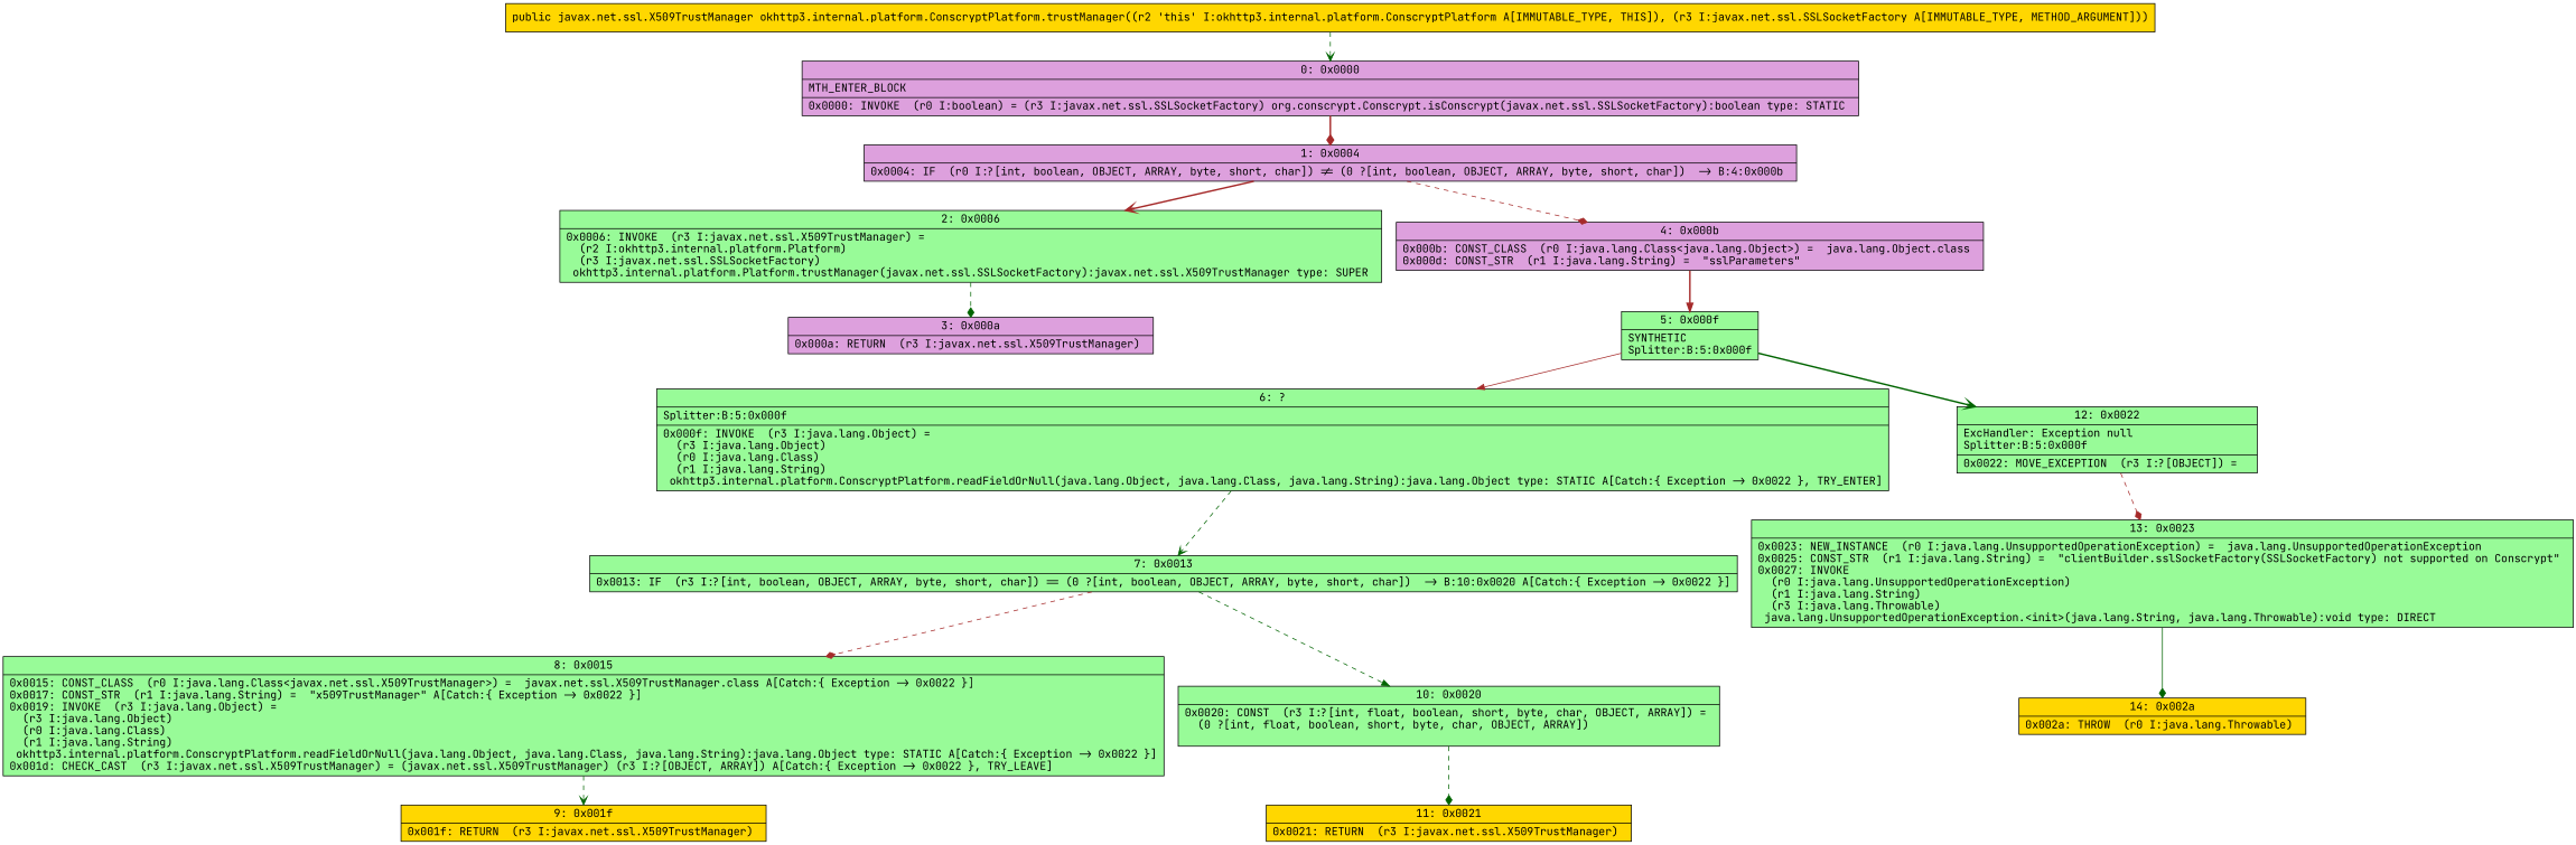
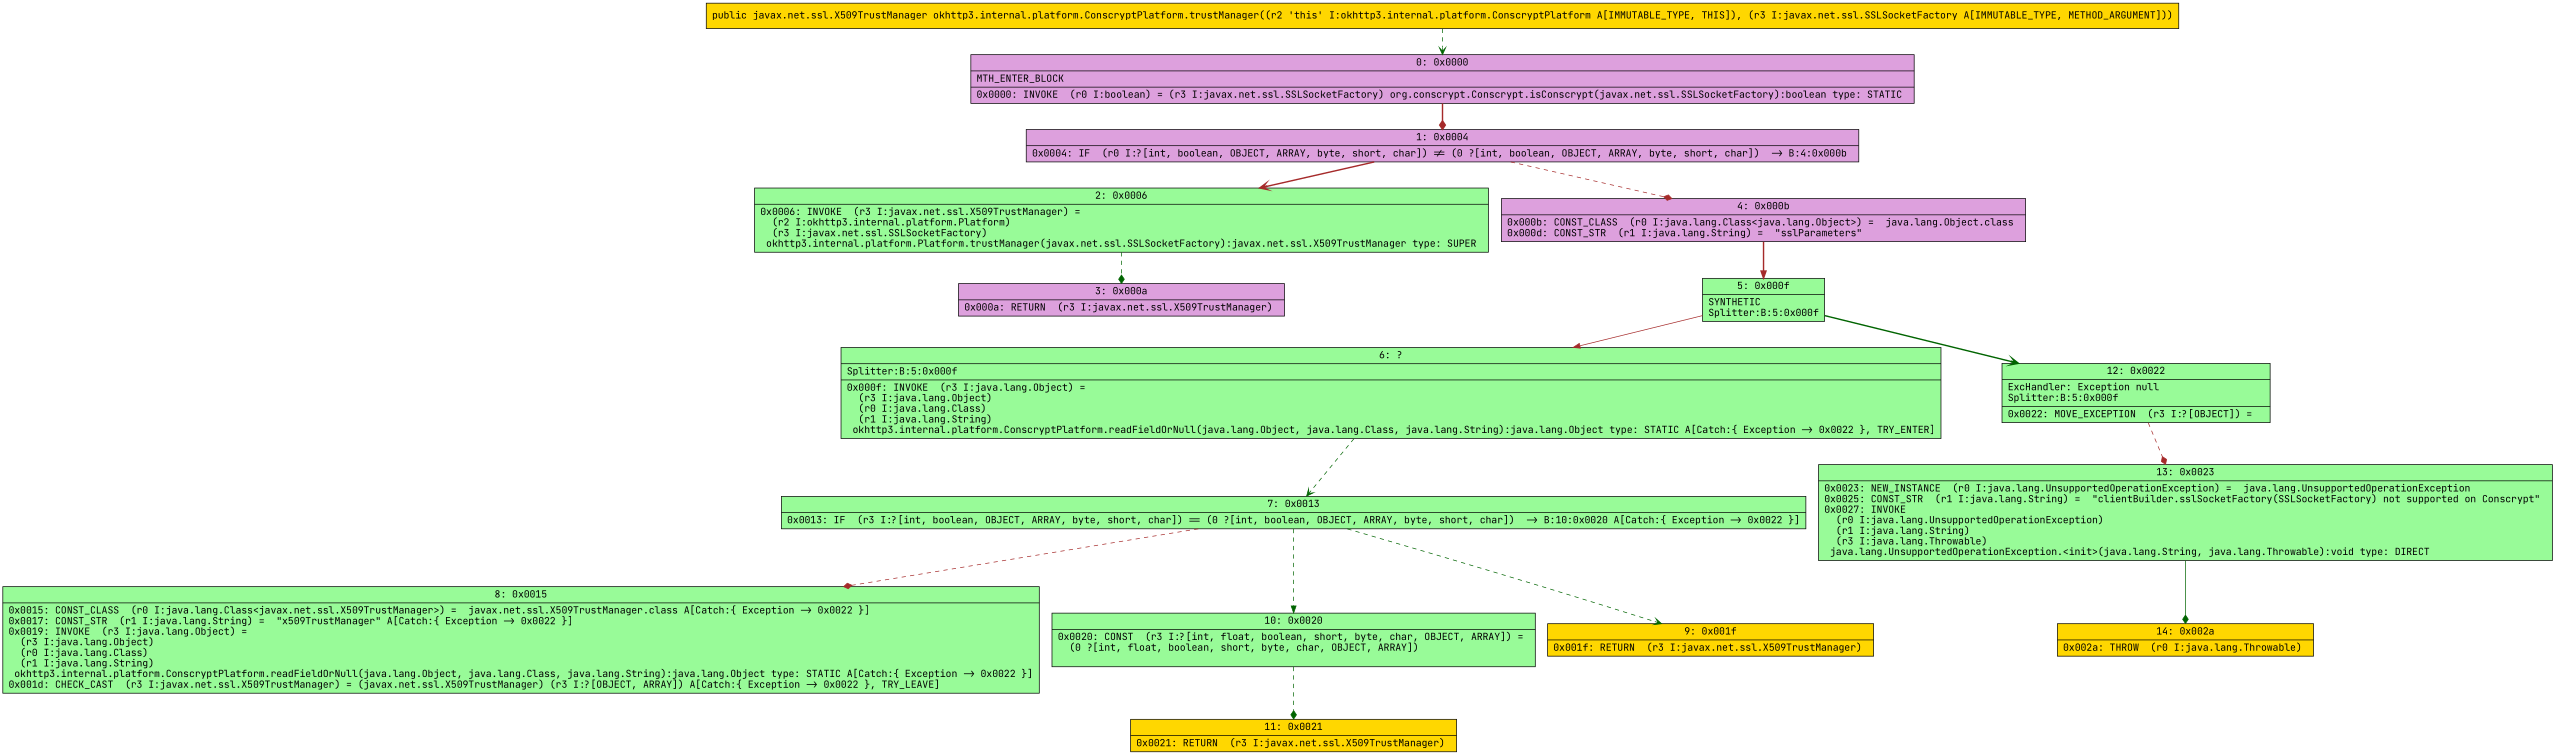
  digraph {
    fontname="JetBrains Mono"
    node [fillcolor=palegreen fontname="JetBrains Mono" shape=record style=filled]
    edge [arrowhead=diamond color=darkgreen fontname="JetBrains Mono" style=dashed]
    n1 [fillcolor=plum label="{0\:\ 0x0000|MTH_ENTER_BLOCK\l|0x0000: INVOKE  (r0 I:boolean) = (r3 I:javax.net.ssl.SSLSocketFactory) org.conscrypt.Conscrypt.isConscrypt(javax.net.ssl.SSLSocketFactory):boolean type: STATIC \l}"]
    n2 [fillcolor=plum label="{1\:\ 0x0004|0x0004: IF  (r0 I:?[int, boolean, OBJECT, ARRAY, byte, short, char]) != (0 ?[int, boolean, OBJECT, ARRAY, byte, short, char])  \-\> B:4:0x000b \l}"]
    n3 [label="{2\:\ 0x0006|0x0006: INVOKE  (r3 I:javax.net.ssl.X509TrustManager) = \l  (r2 I:okhttp3.internal.platform.Platform)\l  (r3 I:javax.net.ssl.SSLSocketFactory)\l okhttp3.internal.platform.Platform.trustManager(javax.net.ssl.SSLSocketFactory):javax.net.ssl.X509TrustManager type: SUPER \l}"]
    n4 [fillcolor=plum label="{4\:\ 0x000b|0x000b: CONST_CLASS  (r0 I:java.lang.Class\<java.lang.Object\>) =  java.lang.Object.class \l0x000d: CONST_STR  (r1 I:java.lang.String) =  \"sslParameters\" \l}"]
    n5 [fillcolor=plum label="{3\:\ 0x000a|0x000a: RETURN  (r3 I:javax.net.ssl.X509TrustManager) \l}"]
    n6 [label="{5\:\ 0x000f|SYNTHETIC\lSplitter:B:5:0x000f\l}"]
    n7 [label="{6\:\ ?|Splitter:B:5:0x000f\l|0x000f: INVOKE  (r3 I:java.lang.Object) = \l  (r3 I:java.lang.Object)\l  (r0 I:java.lang.Class)\l  (r1 I:java.lang.String)\l okhttp3.internal.platform.ConscryptPlatform.readFieldOrNull(java.lang.Object, java.lang.Class, java.lang.String):java.lang.Object type: STATIC A[Catch:\{ Exception \-\> 0x0022 \}, TRY_ENTER]\l}"]
    n8 [label="{12\:\ 0x0022|ExcHandler: Exception null\lSplitter:B:5:0x000f\l|0x0022: MOVE_EXCEPTION  (r3 I:?[OBJECT]) =  \l}"]
    n9 [label="{7\:\ 0x0013|0x0013: IF  (r3 I:?[int, boolean, OBJECT, ARRAY, byte, short, char]) == (0 ?[int, boolean, OBJECT, ARRAY, byte, short, char])  \-\> B:10:0x0020 A[Catch:\{ Exception \-\> 0x0022 \}]\l}"]
    n10 [label="{13\:\ 0x0023|0x0023: NEW_INSTANCE  (r0 I:java.lang.UnsupportedOperationException) =  java.lang.UnsupportedOperationException \l0x0025: CONST_STR  (r1 I:java.lang.String) =  \"clientBuilder.sslSocketFactory(SSLSocketFactory) not supported on Conscrypt\" \l0x0027: INVOKE  \l  (r0 I:java.lang.UnsupportedOperationException)\l  (r1 I:java.lang.String)\l  (r3 I:java.lang.Throwable)\l java.lang.UnsupportedOperationException.\<init\>(java.lang.String, java.lang.Throwable):void type: DIRECT \l}"]
    n11 [label="{8\:\ 0x0015|0x0015: CONST_CLASS  (r0 I:java.lang.Class\<javax.net.ssl.X509TrustManager\>) =  javax.net.ssl.X509TrustManager.class A[Catch:\{ Exception \-\> 0x0022 \}]\l0x0017: CONST_STR  (r1 I:java.lang.String) =  \"x509TrustManager\" A[Catch:\{ Exception \-\> 0x0022 \}]\l0x0019: INVOKE  (r3 I:java.lang.Object) = \l  (r3 I:java.lang.Object)\l  (r0 I:java.lang.Class)\l  (r1 I:java.lang.String)\l okhttp3.internal.platform.ConscryptPlatform.readFieldOrNull(java.lang.Object, java.lang.Class, java.lang.String):java.lang.Object type: STATIC A[Catch:\{ Exception \-\> 0x0022 \}]\l0x001d: CHECK_CAST  (r3 I:javax.net.ssl.X509TrustManager) = (javax.net.ssl.X509TrustManager) (r3 I:?[OBJECT, ARRAY]) A[Catch:\{ Exception \-\> 0x0022 \}, TRY_LEAVE]\l}"]
    n12 [label="{10\:\ 0x0020|0x0020: CONST  (r3 I:?[int, float, boolean, short, byte, char, OBJECT, ARRAY]) = \l  (0 ?[int, float, boolean, short, byte, char, OBJECT, ARRAY])\l \l}"]
    n13 [fillcolor=gold label="{9\:\ 0x001f|0x001f: RETURN  (r3 I:javax.net.ssl.X509TrustManager) \l}"]
    n14 [fillcolor=gold label="{11\:\ 0x0021|0x0021: RETURN  (r3 I:javax.net.ssl.X509TrustManager) \l}"]
    n15 [fillcolor=gold label="{14\:\ 0x002a|0x002a: THROW  (r0 I:java.lang.Throwable) \l}"]
    n16 [fillcolor=gold label="{public javax.net.ssl.X509TrustManager okhttp3.internal.platform.ConscryptPlatform.trustManager((r2 'this' I:okhttp3.internal.platform.ConscryptPlatform A[IMMUTABLE_TYPE, THIS]), (r3 I:javax.net.ssl.SSLSocketFactory A[IMMUTABLE_TYPE, METHOD_ARGUMENT])) }"]
    n1 -> n2 [color=brown style=bold]
    n2 -> n3 [arrowhead=vee color=brown style=bold]
    n2 -> n4 [color=brown]
    n3 -> n5
    n4 -> n6 [arrowhead=normal color=brown style=bold]
    n6 -> n7 [arrowhead=normal color=brown style=solid]
    n6 -> n8 [arrowhead=vee style=bold]
    n7 -> n9 [arrowhead=vee]
    n8 -> n10 [color=brown]
    n9 -> n11 [color=brown]
    n9 -> n12 [arrowhead=normal]
    n10 -> n15 [style=solid]
-   n11 -> n13 [arrowhead=vee]
+   n9 -> n13 [arrowhead=vee]
    n12 -> n14
    n16 -> n1 [arrowhead=vee]
  }
